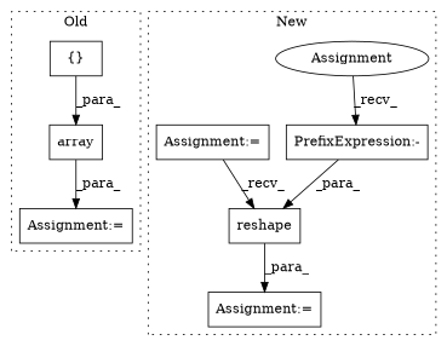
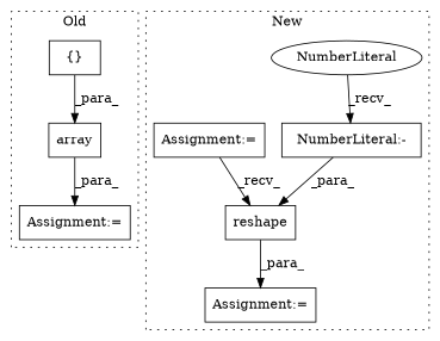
  digraph {
    node [a=7 l=1 shape=box]
    n1 [a=32 l="6,1" label=array s="404,486"]
    n2 [label="Assignment:=" s=397]
    n3 [a=4 l="1,1" label="{}" s="436,485"]
    n4 [a=32 l="8,1" label=reshape s="2674,2690"]
    n5 [label="Assignment:=" s=2727]
-   n6 [a=38 label="PrefixExpression:-" s=2682]
-   n7 [a=34 label=Assignment s=2683 shape=ellipse]
+   n6 [a=38 label="NumberLiteral:-" s=2682]
+   n7 [a=34 label=NumberLiteral s=2683 shape=ellipse]
    n8 [label="Assignment:=" s=1795]
    subgraph cluster_1 {
      label=Old
      style=dotted
      n1
      n2
      n3
    }
    subgraph cluster_2 {
      label=New
      style=dotted
      n4
      n5
      n6
      n7
      n8
    }
    n1 -> n2 [label=_para_]
    n3 -> n1 [label=_para_]
    n4 -> n5 [label=_para_]
    n6 -> n4 [label=_para_]
    n7 -> n6 [label=_recv_]
    n8 -> n4 [label=_recv_]
  }
